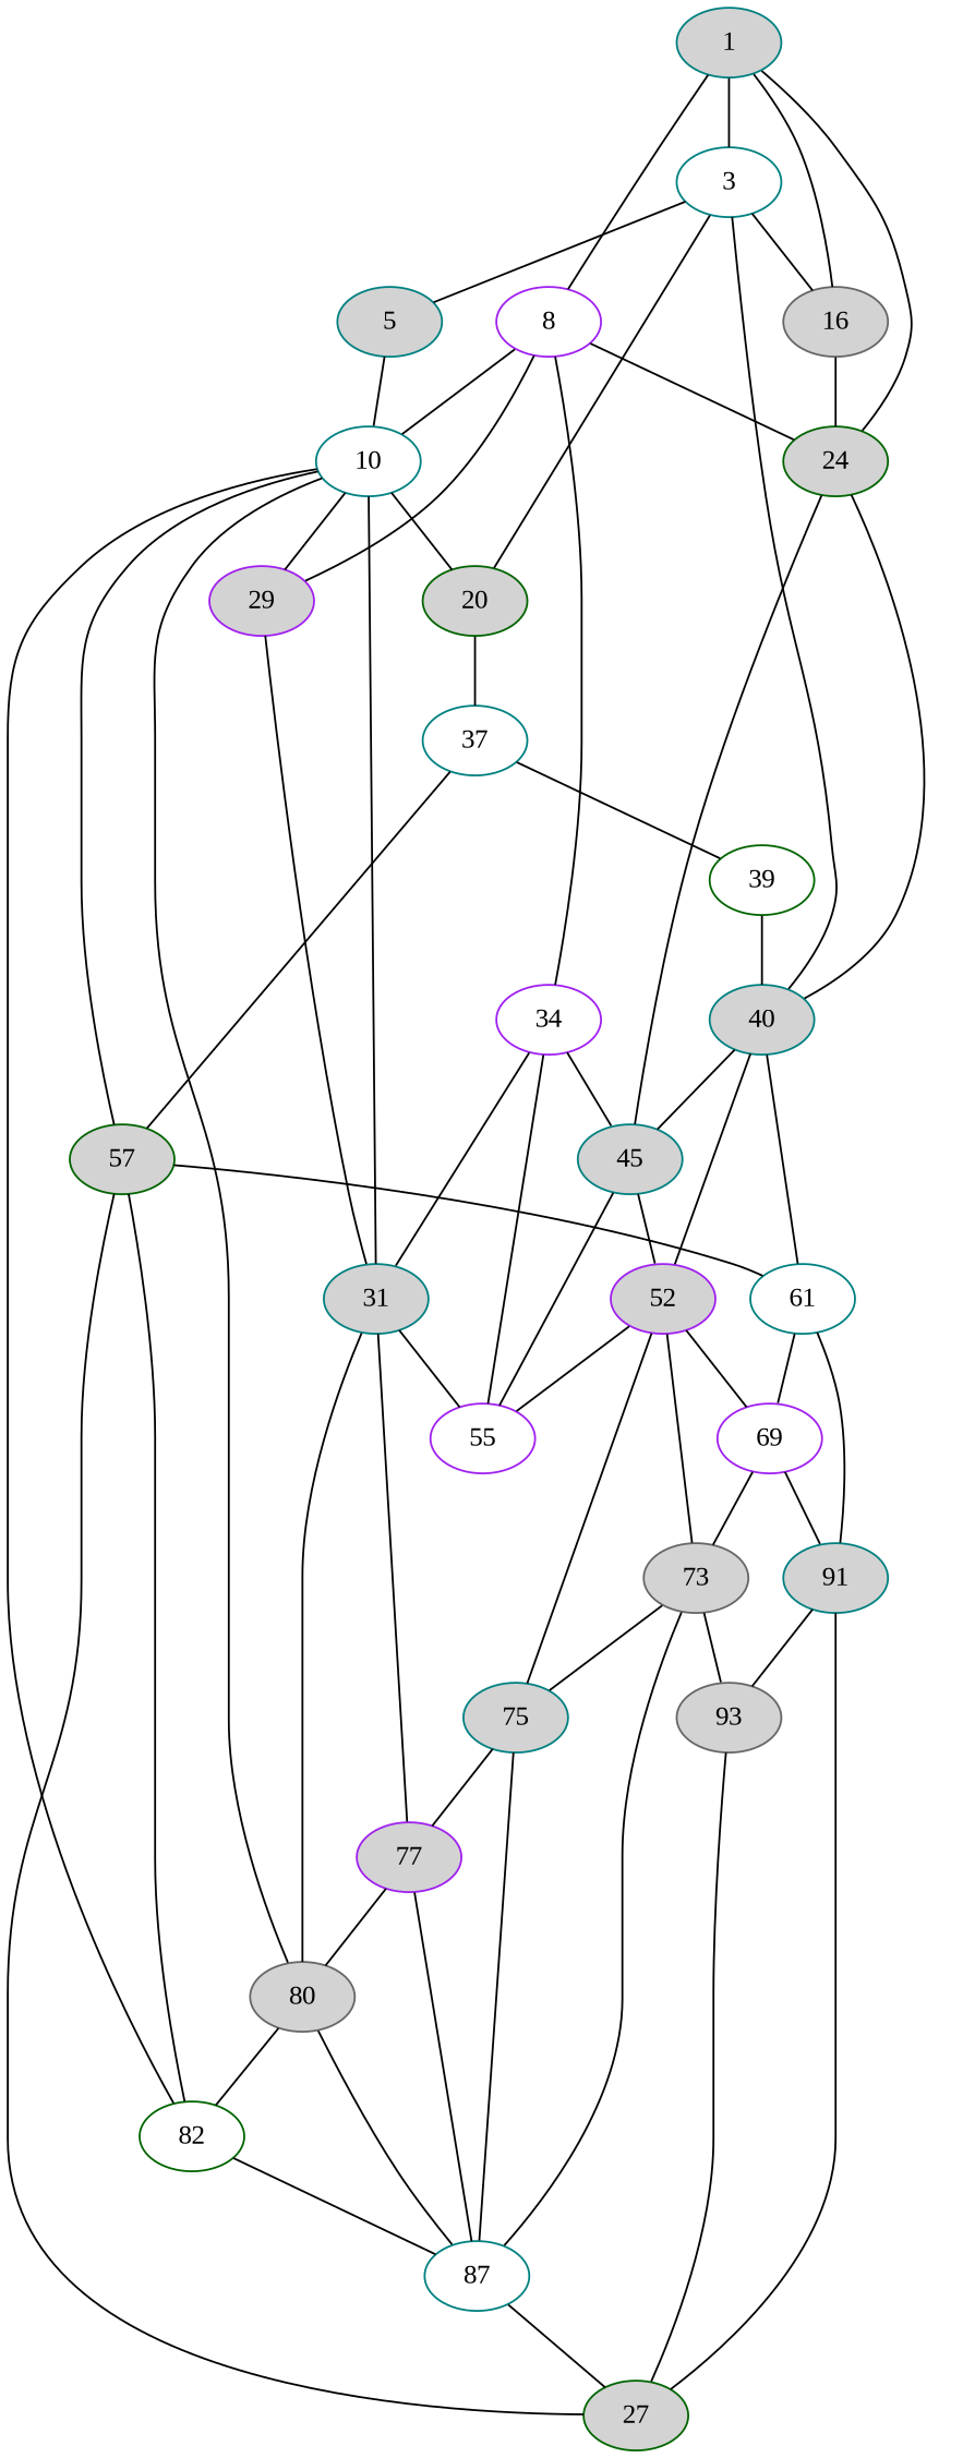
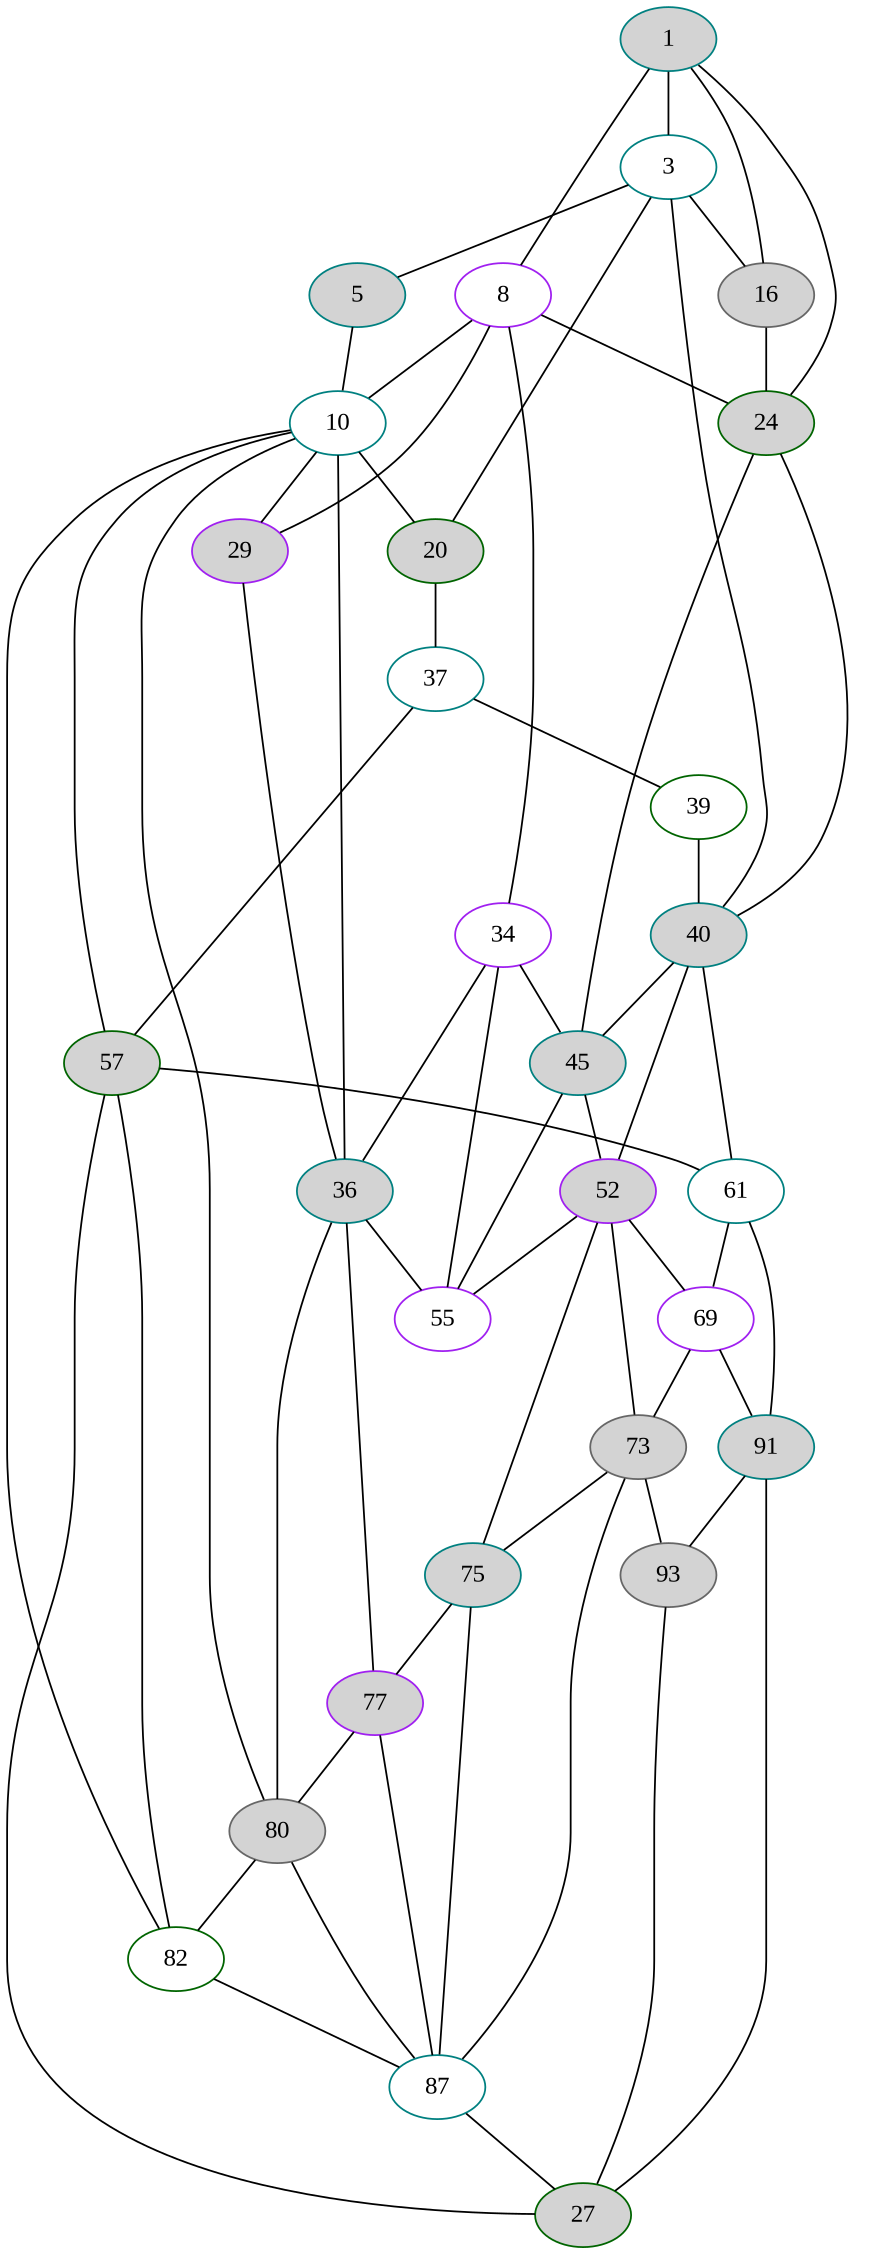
  graph {
    fontname="Liberation Serif"
    node [color=teal fillcolor=lightgrey fontname="Liberation Serif" style=filled]
    edge [fontname="Liberation Serif"]
    1 [super="+2+7"]
    3 [fillcolor=white super="+4+11"]
    8 [color=purple fillcolor=white super="+26+9"]
    16 [color=gray40 super="+28"]
    24 [color=darkgreen super="+25+41"]
    5 [super="+6+13"]
    20 [color=darkgreen super="+22+21"]
    40 [super="+42"]
    10 [fillcolor=white super="+14+31"]
    29 [color=purple super="+30"]
    34 [color=purple fillcolor=white super="+35+44"]
    45 [super="+46"]
    37 [fillcolor=white super="+38+50"]
    52 [color=purple super="+66"]
    61 [fillcolor=white super="+95+62"]
-   36 [super="+59" label=31]
+   36 [super="+59"]
    57 [color=darkgreen super="+96+58"]
    80 [color=gray40 super="+81"]
    82 [color=darkgreen fillcolor=white]
    55 [color=purple fillcolor=white super="+64+56"]
    77 [color=purple super="+79"]
    n22 [color=darkgreen label=27 super="+99"]
    87 [fillcolor=white super="+88"]
    39 [color=darkgreen fillcolor=white super="+48"]
    69 [color=purple fillcolor=white super="+72"]
    73 [color=gray40 super="+90"]
    75 [super="+78+76"]
    91 [super="+92"]
    93 [color=gray40]
    1 -- 3 [weight=3]
    1 -- 8
    1 -- 16
    1 -- 24
    3 -- 16 [weight=2]
    3 -- 5 [weight=2]
    3 -- 20
    3 -- 40
    8 -- 24
    8 -- 10
    8 -- 29 [weight=2]
    8 -- 34 [weight=2]
    16 -- 24
    24 -- 40
    24 -- 45
    5 -- 10 [weight=2]
    20 -- 37 [weight=2]
    40 -- 45
    40 -- 52
    40 -- 61
    10 -- 20
    10 -- 29
    10 -- 36
    10 -- 57
    10 -- 80
    10 -- 82
    29 -- 36
    34 -- 45 [weight=2]
    34 -- 36
    34 -- 55
    45 -- 52
    45 -- 55
    37 -- 57
    37 -- 39 [weight=2]
    52 -- 55
    52 -- 69
    52 -- 73
    52 -- 75 [weight=2]
    61 -- 69 [weight=2]
    61 -- 91
    36 -- 80
    36 -- 55 [weight=2]
    36 -- 77
    57 -- 61 [weight=2]
    57 -- 82
    57 -- n22
    80 -- 82
    80 -- 87
    82 -- 87
    77 -- 80
    77 -- 87
    87 -- n22
    39 -- 40 [weight=2]
    69 -- 73
    69 -- 91
    73 -- 87
    73 -- 75
    73 -- 93
    75 -- 77 [weight=2]
    75 -- 87
    91 -- n22
    91 -- 93
    93 -- n22
  }
